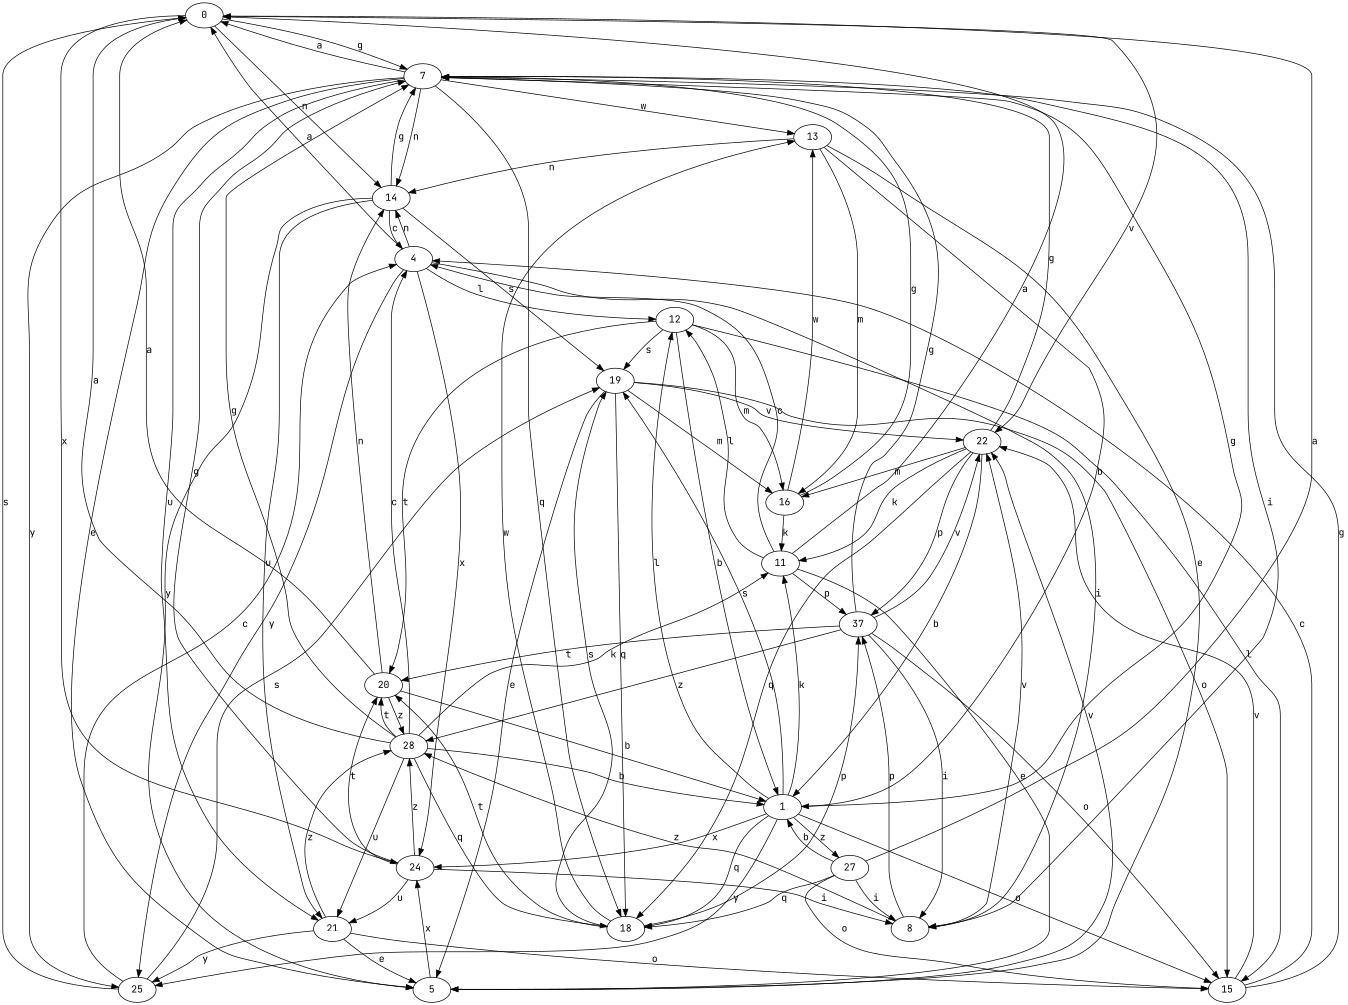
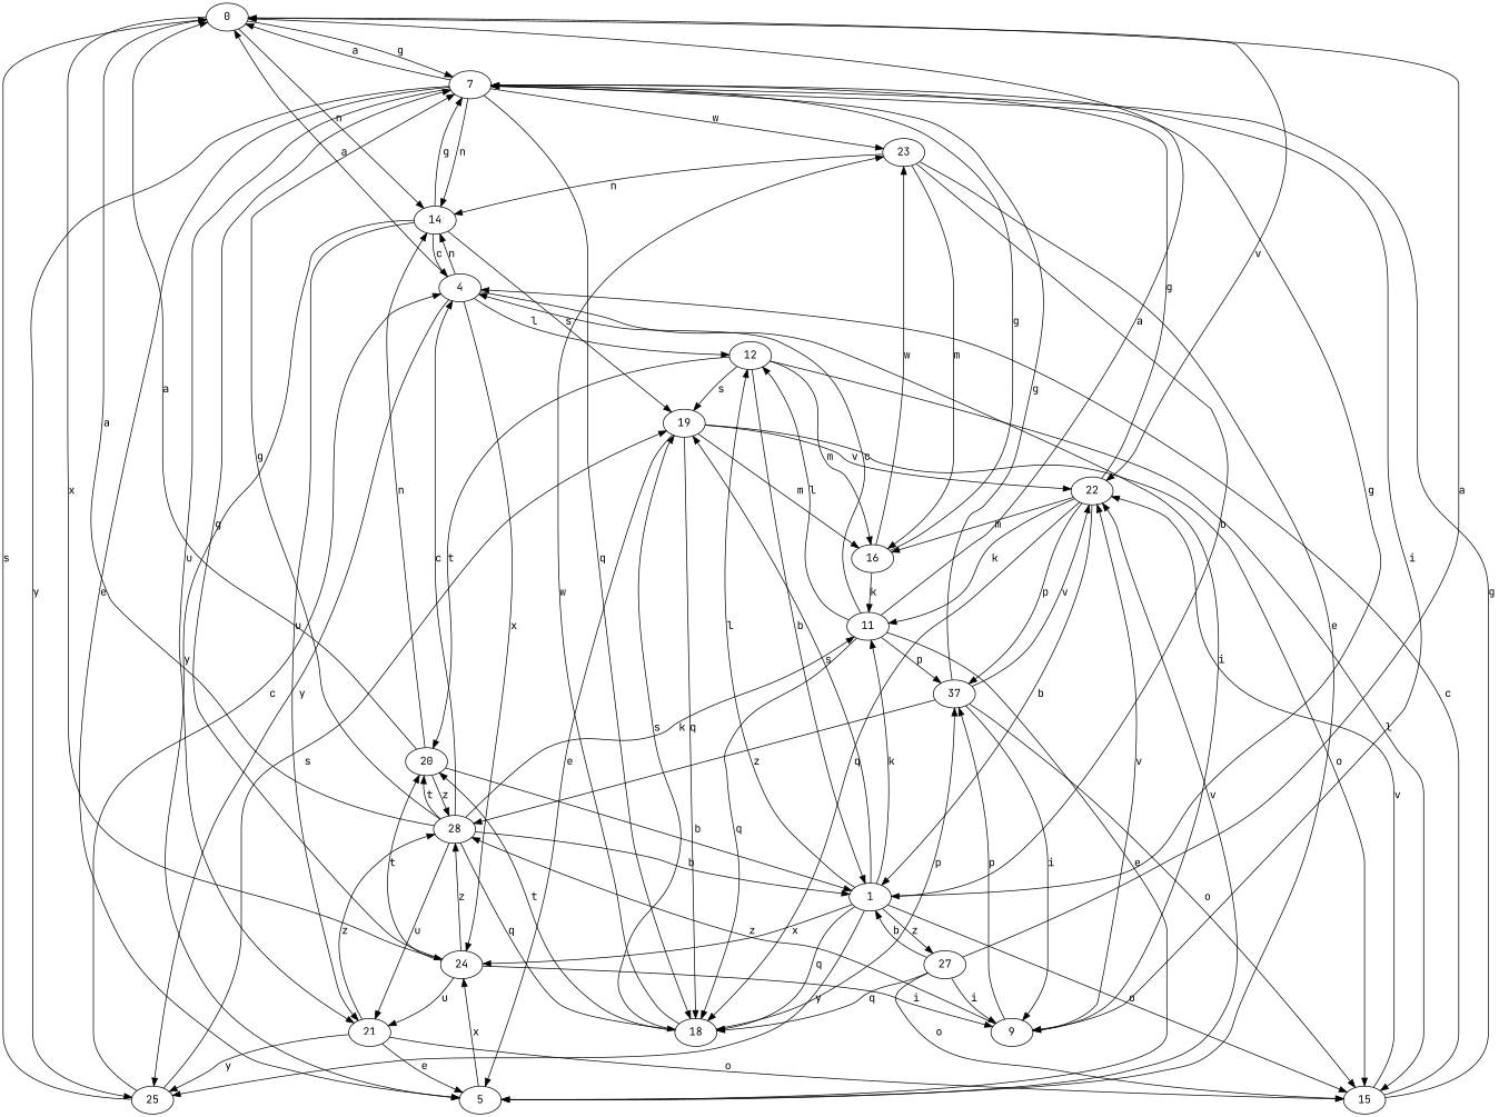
  strict digraph {
    fontname="JetBrains Mono"
    node [fontname="JetBrains Mono"]
    edge [fontname="JetBrains Mono"]
    0
    7
    14
    22
    24
    18
    25
-   9 [label=8]
+   9
    5
    21
-   23 [label=13]
+   23
    19
    n13 [label=4]
    1
    11
    n16 [label=37]
    n17 [label=16]
    28
    20
    12
    15
    27
    0 -> 7 [label=g]
    0 -> 14 [label=n]
    0 -> 22 [label=v]
    0 -> 24 [label=x]
    7 -> 0 [label=a]
    7 -> 14 [label=n]
    7 -> 18 [label=q]
    7 -> 25 [label=y]
    7 -> 9 [label=i]
    7 -> 5 [label=e]
    7 -> 21 [label=u]
    7 -> 23 [label=w]
    14 -> 7 [label=g]
    14 -> 5 [label=y]
    14 -> 21 [label=u]
    14 -> 19 [label=s]
    14 -> n13 [label=c]
    22 -> 7 [label=g]
    22 -> 18 [label=q]
    22 -> 1 [label=b]
    22 -> 11 [label=k]
    22 -> n16 [label=p]
    22 -> n17 [label=m]
    24 -> 7 [label=g]
    24 -> 9 [label=i]
    24 -> 21 [label=u]
    24 -> 28 [label=z]
    24 -> 20 [label=t]
    18 -> 23 [label=w]
    18 -> 19 [label=s]
    18 -> n16 [label=p]
    18 -> 20 [label=t]
    25 -> 0 [label=s]
    25 -> 19 [label=s]
    25 -> n13 [label=c]
    9 -> 22 [label=v]
    9 -> n16 [label=p]
    9 -> 28 [label=z]
    5 -> 22 [label=v]
    5 -> 24 [label=x]
    21 -> 25 [label=y]
    21 -> 5 [label=e]
    21 -> 28 [label=z]
    21 -> 15 [label=o]
    23 -> 14 [label=n]
    23 -> 5 [label=e]
    23 -> 1 [label=b]
    23 -> n17 [label=m]
    19 -> 22 [label=v]
    19 -> 18 [label=q]
    19 -> 5 [label=e]
    19 -> n17 [label=m]
    19 -> 15 [label=o]
    n13 -> 0 [label=a]
    n13 -> 14 [label=n]
    n13 -> 24 [label=x]
    n13 -> 25 [label=y]
    n13 -> 9 [label=i]
    n13 -> 12 [label=l]
    1 -> 7 [label=g]
    1 -> 24 [label=x]
    1 -> 18 [label=q]
    1 -> 25 [label=y]
    1 -> 19 [label=s]
    1 -> 11 [label=k]
    1 -> 12 [label=l]
    1 -> 15 [label=o]
    1 -> 27 [label=z]
    11 -> 0 [label=a]
+   11 -> 18 [label=q]
    11 -> 5 [label=e]
    11 -> n13 [label=c]
    11 -> n16 [label=p]
    11 -> 12 [label=l]
    n16 -> 7 [label=g]
    n16 -> 22 [label=v]
    n16 -> 9 [label=i]
    n16 -> 28 [label=z]
-   n16 -> 20 [label=t]
    n16 -> 15 [label=o]
    n17 -> 7 [label=g]
    n17 -> 23 [label=w]
    n17 -> 11 [label=k]
    28 -> 0 [label=a]
    28 -> 7 [label=g]
    28 -> 18 [label=q]
    28 -> 21 [label=u]
    28 -> n13 [label=c]
    28 -> 1 [label=b]
    28 -> 11 [label=k]
    28 -> 20 [label=t]
    20 -> 0 [label=a]
    20 -> 14 [label=n]
    20 -> 1 [label=b]
    20 -> 28 [label=z]
    12 -> 19 [label=s]
    12 -> 1 [label=b]
    12 -> n17 [label=m]
    12 -> 20 [label=t]
    12 -> 15 [label=l]
    15 -> 7 [label=g]
    15 -> 22 [label=v]
    15 -> n13 [label=c]
    27 -> 0 [label=a]
    27 -> 18 [label=q]
    27 -> 9 [label=i]
    27 -> 1 [label=b]
    27 -> 15 [label=o]
  }
